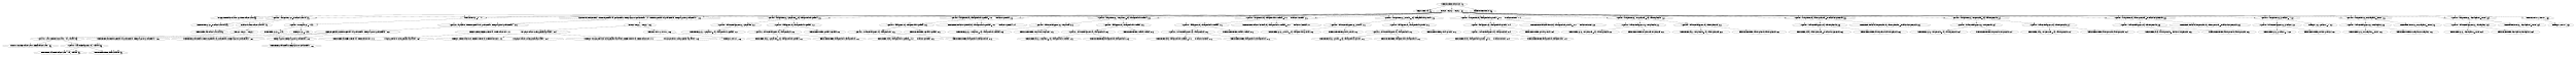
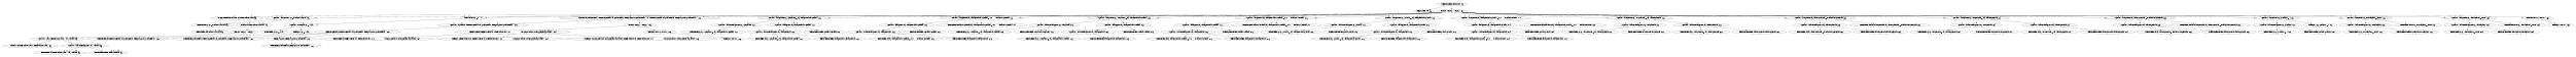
  digraph {
    n1 [label=<(METHOD,TIFFPredictorInit)<SUB>993</SUB>>]
    n2 [label=<(PARAM,TIFF *tif)<SUB>993</SUB>>]
    n3 [label=<(BLOCK,&lt;empty&gt;,&lt;empty&gt;)<SUB>994</SUB>>]
-   n4 [label=<(METHOD_RETURN,int)<SUB>993</SUB>>]
    n5 [label=<(LOCAL,TIFFPredictorState* sp: TIFFPredictorState)<SUB>995</SUB>>]
    n6 [label=<(&lt;operator&gt;.assignment,*sp = PredictorState(tif))<SUB>995</SUB>>]
    n7 [label=<(assert,assert(sp != 0))<SUB>997</SUB>>]
    n8 [label=<(CONTROL_STRUCTURE,if (!_TIFFMergeFields(tif, predictFields, TIFFArrayCount(predictFields))),if (!_TIFFMergeFields(tif, predictFields, TIFFArrayCount(predictFields))))<SUB>1002</SUB>>]
    n9 [label=<(&lt;operator&gt;.assignment,sp-&gt;vgetparent = tif-&gt;tif_tagmethods.vgetfield)<SUB>1012</SUB>>]
    n10 [label=<(&lt;operator&gt;.assignment,tif-&gt;tif_tagmethods.vgetfield =\012        PredictorVGetField)<SUB>1013</SUB>>]
    n11 [label=<(&lt;operator&gt;.assignment,sp-&gt;vsetparent = tif-&gt;tif_tagmethods.vsetfield)<SUB>1015</SUB>>]
    n12 [label=<(&lt;operator&gt;.assignment,tif-&gt;tif_tagmethods.vsetfield =\012        PredictorVSetField)<SUB>1016</SUB>>]
    n13 [label=<(&lt;operator&gt;.assignment,sp-&gt;printdir = tif-&gt;tif_tagmethods.printdir)<SUB>1018</SUB>>]
    n14 [label=<(&lt;operator&gt;.assignment,tif-&gt;tif_tagmethods.printdir =\012        PredictorPrintDir)<SUB>1019</SUB>>]
    n15 [label=<(&lt;operator&gt;.assignment,sp-&gt;setupdecode = tif-&gt;tif_setupdecode)<SUB>1022</SUB>>]
    n16 [label=<(&lt;operator&gt;.assignment,tif-&gt;tif_setupdecode = PredictorSetupDecode)<SUB>1023</SUB>>]
    n17 [label=<(&lt;operator&gt;.assignment,sp-&gt;setupencode = tif-&gt;tif_setupencode)<SUB>1024</SUB>>]
    n18 [label=<(&lt;operator&gt;.assignment,tif-&gt;tif_setupencode = PredictorSetupEncode)<SUB>1025</SUB>>]
    n19 [label=<(&lt;operator&gt;.assignment,sp-&gt;predictor = 1)<SUB>1027</SUB>>]
    n20 [label=<(&lt;operator&gt;.assignment,sp-&gt;encodepfunc = NULL)<SUB>1028</SUB>>]
    n21 [label=<(&lt;operator&gt;.assignment,sp-&gt;decodepfunc = NULL)<SUB>1029</SUB>>]
    n22 [label=<(RETURN,return 1;,return 1;)<SUB>1030</SUB>>]
    n23 [label=<(IDENTIFIER,sp,*sp = PredictorState(tif))<SUB>995</SUB>>]
    n24 [label=<(PredictorState,PredictorState(tif))<SUB>995</SUB>>]
    n25 [label=<(&lt;operator&gt;.notEquals,sp != 0)<SUB>997</SUB>>]
    n26 [label=<(&lt;operator&gt;.logicalNot,!_TIFFMergeFields(tif, predictFields, TIFFArrayCount(predictFields)))<SUB>1002</SUB>>]
    n27 [label=<(BLOCK,&lt;empty&gt;,&lt;empty&gt;)<SUB>1003</SUB>>]
    n28 [label=<(&lt;operator&gt;.indirectFieldAccess,sp-&gt;vgetparent)<SUB>1012</SUB>>]
    n29 [label=<(&lt;operator&gt;.fieldAccess,tif-&gt;tif_tagmethods.vgetfield)<SUB>1012</SUB>>]
    n30 [label=<(&lt;operator&gt;.fieldAccess,tif-&gt;tif_tagmethods.vgetfield)<SUB>1013</SUB>>]
    n31 [label=<(IDENTIFIER,PredictorVGetField,tif-&gt;tif_tagmethods.vgetfield =\012        PredictorVGetField)<SUB>1014</SUB>>]
    n32 [label=<(&lt;operator&gt;.indirectFieldAccess,sp-&gt;vsetparent)<SUB>1015</SUB>>]
    n33 [label=<(&lt;operator&gt;.fieldAccess,tif-&gt;tif_tagmethods.vsetfield)<SUB>1015</SUB>>]
    n34 [label=<(&lt;operator&gt;.fieldAccess,tif-&gt;tif_tagmethods.vsetfield)<SUB>1016</SUB>>]
    n35 [label=<(IDENTIFIER,PredictorVSetField,tif-&gt;tif_tagmethods.vsetfield =\012        PredictorVSetField)<SUB>1017</SUB>>]
    n36 [label=<(&lt;operator&gt;.indirectFieldAccess,sp-&gt;printdir)<SUB>1018</SUB>>]
    n37 [label=<(&lt;operator&gt;.fieldAccess,tif-&gt;tif_tagmethods.printdir)<SUB>1018</SUB>>]
    n38 [label=<(&lt;operator&gt;.fieldAccess,tif-&gt;tif_tagmethods.printdir)<SUB>1019</SUB>>]
    n39 [label=<(IDENTIFIER,PredictorPrintDir,tif-&gt;tif_tagmethods.printdir =\012        PredictorPrintDir)<SUB>1020</SUB>>]
    n40 [label=<(&lt;operator&gt;.indirectFieldAccess,sp-&gt;setupdecode)<SUB>1022</SUB>>]
    n41 [label=<(&lt;operator&gt;.indirectFieldAccess,tif-&gt;tif_setupdecode)<SUB>1022</SUB>>]
    n42 [label=<(&lt;operator&gt;.indirectFieldAccess,tif-&gt;tif_setupdecode)<SUB>1023</SUB>>]
    n43 [label=<(IDENTIFIER,PredictorSetupDecode,tif-&gt;tif_setupdecode = PredictorSetupDecode)<SUB>1023</SUB>>]
    n44 [label=<(&lt;operator&gt;.indirectFieldAccess,sp-&gt;setupencode)<SUB>1024</SUB>>]
    n45 [label=<(&lt;operator&gt;.indirectFieldAccess,tif-&gt;tif_setupencode)<SUB>1024</SUB>>]
    n46 [label=<(&lt;operator&gt;.indirectFieldAccess,tif-&gt;tif_setupencode)<SUB>1025</SUB>>]
    n47 [label=<(IDENTIFIER,PredictorSetupEncode,tif-&gt;tif_setupencode = PredictorSetupEncode)<SUB>1025</SUB>>]
    n48 [label=<(&lt;operator&gt;.indirectFieldAccess,sp-&gt;predictor)<SUB>1027</SUB>>]
    n49 [label=<(LITERAL,1,sp-&gt;predictor = 1)<SUB>1027</SUB>>]
    n50 [label=<(&lt;operator&gt;.indirectFieldAccess,sp-&gt;encodepfunc)<SUB>1028</SUB>>]
    n51 [label=<(IDENTIFIER,NULL,sp-&gt;encodepfunc = NULL)<SUB>1028</SUB>>]
    n52 [label=<(&lt;operator&gt;.indirectFieldAccess,sp-&gt;decodepfunc)<SUB>1029</SUB>>]
    n53 [label=<(IDENTIFIER,NULL,sp-&gt;decodepfunc = NULL)<SUB>1029</SUB>>]
    n54 [label=<(LITERAL,1,return 1;)<SUB>1030</SUB>>]
    n55 [label=<(IDENTIFIER,tif,PredictorState(tif))<SUB>995</SUB>>]
    n56 [label=<(BLOCK,&lt;empty&gt;,&lt;empty&gt;)>]
    n57 [label=<(&lt;operator&gt;.cast,(TIFFPredictorState *)(tif)-&gt;tif_data)<SUB>995</SUB>>]
    n58 [label=<(UNKNOWN,TIFFPredictorState *,TIFFPredictorState *)<SUB>995</SUB>>]
    n59 [label=<(&lt;operator&gt;.indirectFieldAccess,(tif)-&gt;tif_data)<SUB>995</SUB>>]
    n60 [label=<(IDENTIFIER,tif,(TIFFPredictorState *)(tif)-&gt;tif_data)<SUB>995</SUB>>]
    n61 [label=<(FIELD_IDENTIFIER,tif_data,tif_data)<SUB>995</SUB>>]
    n62 [label=<(IDENTIFIER,sp,sp != 0)<SUB>497</SUB>>]
    n63 [label=<(LITERAL,0,sp != 0)<SUB>997</SUB>>]
    n64 [label=<(_TIFFMergeFields,_TIFFMergeFields(tif, predictFields, TIFFArrayCount(predictFields)))<SUB>1002</SUB>>]
    n65 [label=<(TIFFErrorExtR,TIFFErrorExtR(tif, &quot;TIFFPredictorInit&quot;,\012                      &quot;Merging Predictor codec-specific tags failed&quot;))<SUB>1004</SUB>>]
    n66 [label=<(RETURN,return 0;,return 0;)<SUB>1006</SUB>>]
    n67 [label=<(IDENTIFIER,tif,_TIFFMergeFields(tif, predictFields, TIFFArrayCount(predictFields)))<SUB>1002</SUB>>]
    n68 [label=<(IDENTIFIER,predictFields,_TIFFMergeFields(tif, predictFields, TIFFArrayCount(predictFields)))<SUB>1002</SUB>>]
    n69 [label=<(TIFFArrayCount,TIFFArrayCount(predictFields))<SUB>1002</SUB>>]
    n70 [label=<(IDENTIFIER,predictFields,TIFFArrayCount(predictFields))<SUB>1002</SUB>>]
    n71 [label=<(IDENTIFIER,tif,TIFFErrorExtR(tif, &quot;TIFFPredictorInit&quot;,\012                      &quot;Merging Predictor codec-specific tags failed&quot;))<SUB>1004</SUB>>]
    n72 [label=<(LITERAL,&quot;TIFFPredictorInit&quot;,TIFFErrorExtR(tif, &quot;TIFFPredictorInit&quot;,\012                      &quot;Merging Predictor codec-specific tags failed&quot;))<SUB>1004</SUB>>]
    n73 [label=<(LITERAL,&quot;Merging Predictor codec-specific tags failed&quot;,TIFFErrorExtR(tif, &quot;TIFFPredictorInit&quot;,\012                      &quot;Merging Predictor codec-specific tags failed&quot;))<SUB>1005</SUB>>]
    n74 [label=<(LITERAL,0,return 0;)<SUB>1006</SUB>>]
    n75 [label=<(IDENTIFIER,sp,sp-&gt;vgetparent = tif-&gt;tif_tagmethods.vgetfield)<SUB>1012</SUB>>]
    n76 [label=<(&lt;operator&gt;.indirectFieldAccess,tif-&gt;tif_tagmethods)<SUB>1012</SUB>>]
    n77 [label=<(FIELD_IDENTIFIER,vgetfield,vgetfield)<SUB>1012</SUB>>]
    n78 [label=<(IDENTIFIER,tif,sp-&gt;vgetparent = tif-&gt;tif_tagmethods.vgetfield)<SUB>1012</SUB>>]
    n79 [label=<(FIELD_IDENTIFIER,tif_tagmethods,tif_tagmethods)<SUB>1012</SUB>>]
    n80 [label=<(&lt;operator&gt;.indirectFieldAccess,tif-&gt;tif_tagmethods)<SUB>1013</SUB>>]
    n81 [label=<(FIELD_IDENTIFIER,vgetfield,vgetfield)<SUB>1013</SUB>>]
    n82 [label=<(IDENTIFIER,tif,tif-&gt;tif_tagmethods.vgetfield =\012        PredictorVGetField)<SUB>1013</SUB>>]
    n83 [label=<(FIELD_IDENTIFIER,tif_tagmethods,tif_tagmethods)<SUB>1013</SUB>>]
    n84 [label=<(IDENTIFIER,sp,sp-&gt;vsetparent = tif-&gt;tif_tagmethods.vsetfield)<SUB>1015</SUB>>]
    n85 [label=<(FIELD_IDENTIFIER,vsetparent,vsetparent)<SUB>1015</SUB>>]
    n86 [label=<(&lt;operator&gt;.indirectFieldAccess,tif-&gt;tif_tagmethods)<SUB>1015</SUB>>]
    n87 [label=<(FIELD_IDENTIFIER,vsetfield,vsetfield)<SUB>1015</SUB>>]
    n88 [label=<(IDENTIFIER,tif,sp-&gt;vsetparent = tif-&gt;tif_tagmethods.vsetfield)<SUB>1015</SUB>>]
    n89 [label=<(FIELD_IDENTIFIER,tif_tagmethods,tif_tagmethods)<SUB>1015</SUB>>]
    n90 [label=<(&lt;operator&gt;.indirectFieldAccess,tif-&gt;tif_tagmethods)<SUB>1016</SUB>>]
    n91 [label=<(FIELD_IDENTIFIER,vsetfield,vsetfield)<SUB>1016</SUB>>]
    n92 [label=<(IDENTIFIER,tif,tif-&gt;tif_tagmethods.vsetfield =\012        PredictorVSetField)<SUB>1016</SUB>>]
    n93 [label=<(FIELD_IDENTIFIER,tif_tagmethods,tif_tagmethods)<SUB>1016</SUB>>]
    n94 [label=<(IDENTIFIER,sp,sp-&gt;printdir = tif-&gt;tif_tagmethods.printdir)<SUB>1018</SUB>>]
    n95 [label=<(FIELD_IDENTIFIER,printdir,printdir)<SUB>1018</SUB>>]
    n96 [label=<(&lt;operator&gt;.indirectFieldAccess,tif-&gt;tif_tagmethods)<SUB>1018</SUB>>]
    n97 [label=<(FIELD_IDENTIFIER,printdir,printdir)<SUB>1018</SUB>>]
    n98 [label=<(IDENTIFIER,tif,sp-&gt;printdir = tif-&gt;tif_tagmethods.printdir)<SUB>1018</SUB>>]
    n99 [label=<(FIELD_IDENTIFIER,tif_tagmethods,tif_tagmethods)<SUB>1018</SUB>>]
    n100 [label=<(&lt;operator&gt;.indirectFieldAccess,tif-&gt;tif_tagmethods)<SUB>1019</SUB>>]
    n101 [label=<(FIELD_IDENTIFIER,printdir,printdir)<SUB>1019</SUB>>]
    n102 [label=<(IDENTIFIER,tif,tif-&gt;tif_tagmethods.printdir =\012        PredictorPrintDir)<SUB>1019</SUB>>]
    n103 [label=<(FIELD_IDENTIFIER,tif_tagmethods,tif_tagmethods)<SUB>1019</SUB>>]
    n104 [label=<(IDENTIFIER,sp,sp-&gt;setupdecode = tif-&gt;tif_setupdecode)<SUB>1022</SUB>>]
    n105 [label=<(FIELD_IDENTIFIER,setupdecode,setupdecode)<SUB>1022</SUB>>]
    n106 [label=<(IDENTIFIER,tif,sp-&gt;setupdecode = tif-&gt;tif_setupdecode)<SUB>1622</SUB>>]
    n107 [label=<(FIELD_IDENTIFIER,tif_setupdecode,tif_setupdecode)<SUB>1022</SUB>>]
    n108 [label=<(IDENTIFIER,tif,tif-&gt;tif_setupdecode = PredictorSetupDecode)<SUB>1023</SUB>>]
    n109 [label=<(FIELD_IDENTIFIER,tif_setupdecode,tif_setupdecode)<SUB>1023</SUB>>]
    n110 [label=<(IDENTIFIER,sp,sp-&gt;setupencode = tif-&gt;tif_setupencode)<SUB>1024</SUB>>]
    n111 [label=<(FIELD_IDENTIFIER,setupencode,setupencode)<SUB>1024</SUB>>]
    n112 [label=<(IDENTIFIER,tif,sp-&gt;setupencode = tif-&gt;tif_setupencode)<SUB>1024</SUB>>]
    n113 [label=<(FIELD_IDENTIFIER,tif_setupencode,tif_setupencode)<SUB>1024</SUB>>]
    n114 [label=<(IDENTIFIER,tif,tif-&gt;tif_setupencode = PredictorSetupEncode)<SUB>1025</SUB>>]
    n115 [label=<(FIELD_IDENTIFIER,tif_setupencode,tif_setupencode)<SUB>1025</SUB>>]
    n116 [label=<(IDENTIFIER,sp,sp-&gt;predictor = 1)<SUB>1027</SUB>>]
    n117 [label=<(FIELD_IDENTIFIER,predictor,predictor)<SUB>1027</SUB>>]
    n118 [label=<(IDENTIFIER,sp,sp-&gt;encodepfunc = NULL)<SUB>1028</SUB>>]
    n119 [label=<(FIELD_IDENTIFIER,encodepfunc,encodepfunc)<SUB>1028</SUB>>]
    n120 [label=<(IDENTIFIER,sp,sp-&gt;decodepfunc = NULL)<SUB>1029</SUB>>]
    n121 [label=<(FIELD_IDENTIFIER,decodepfunc,decodepfunc)<SUB>1029</SUB>>]
    n1 -> n2
    n1 -> n3
-   n1 -> n4
    n3 -> n5
    n3 -> n6
    n3 -> n7
    n3 -> n8
    n3 -> n9
    n3 -> n10
    n3 -> n11
    n3 -> n12
    n3 -> n13
    n3 -> n14
    n3 -> n15
    n3 -> n16
    n3 -> n17
    n3 -> n18
    n3 -> n19
    n3 -> n20
    n3 -> n21
    n3 -> n22
    n6 -> n23
    n6 -> n24
    n7 -> n25
    n8 -> n26
    n8 -> n27
    n9 -> n28
    n9 -> n29
    n10 -> n30
    n10 -> n31
    n11 -> n32
    n11 -> n33
    n12 -> n34
    n12 -> n35
    n13 -> n36
    n13 -> n37
    n14 -> n38
    n14 -> n39
    n15 -> n40
    n15 -> n41
    n16 -> n42
    n16 -> n43
    n17 -> n44
    n17 -> n45
    n18 -> n46
    n18 -> n47
    n19 -> n48
    n19 -> n49
    n20 -> n50
    n20 -> n51
    n21 -> n52
    n21 -> n53
    n22 -> n54
    n24 -> n55
    n24 -> n56
    n25 -> n62
    n25 -> n63
    n26 -> n64
    n27 -> n65
    n27 -> n66
    n28 -> n75
    n29 -> n76
    n29 -> n77
    n30 -> n80
    n30 -> n81
    n32 -> n84
    n32 -> n85
    n33 -> n86
    n33 -> n87
    n34 -> n90
    n34 -> n91
    n36 -> n94
    n36 -> n95
    n37 -> n96
    n37 -> n97
    n38 -> n100
    n38 -> n101
    n40 -> n104
    n40 -> n105
    n41 -> n106
    n41 -> n107
    n42 -> n108
    n42 -> n109
    n44 -> n110
    n44 -> n111
    n45 -> n112
    n45 -> n113
    n46 -> n114
    n46 -> n115
    n48 -> n116
    n48 -> n117
    n50 -> n118
    n50 -> n119
    n52 -> n120
    n52 -> n121
    n56 -> n57
    n57 -> n58
    n57 -> n59
    n59 -> n60
    n59 -> n61
    n64 -> n67
    n64 -> n68
    n64 -> n69
    n65 -> n71
    n65 -> n72
    n65 -> n73
    n66 -> n74
    n69 -> n70
    n76 -> n78
    n76 -> n79
    n80 -> n82
    n80 -> n83
    n86 -> n88
    n86 -> n89
    n90 -> n92
    n90 -> n93
    n96 -> n98
    n96 -> n99
    n100 -> n102
    n100 -> n103
  }
